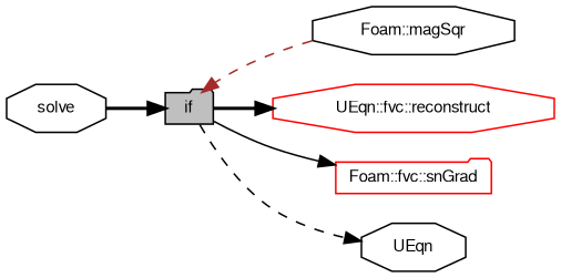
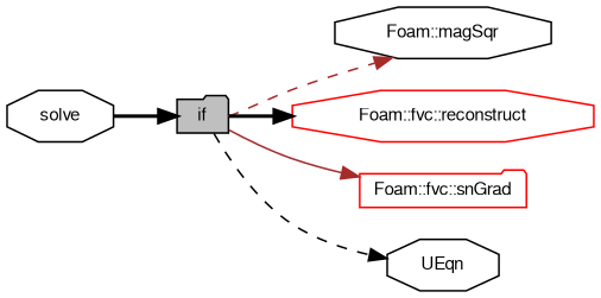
  digraph {
    rankdir=LR
    node [color=black fontname=FreeSans fontsize=10 shape=octagon]
    edge [color=black fontname=FreeSans fontsize=10 labelfontname=FreeSans labelfontsize=10 style=dashed]
    n1 [fillcolor=grey75 fontcolor=black height=0.2 label=if shape=folder style=filled width=0.4]
    n2 [height=0.2 label="Foam::magSqr" width=0.4]
-   n3 [color=red height=0.2 label="UEqn::fvc::reconstruct" width=0.4]
+   n3 [color=red height=0.2 label="Foam::fvc::reconstruct" width=0.4]
    n4 [color=red height=0.2 label="Foam::fvc::snGrad" shape=folder width=0.4]
    n5 [height=0.2 label=UEqn width=0.4]
    n6 [height=0.2 label=solve width=0.4]
-   n2 -> n1 [color=brown]
+   n1 -> n2 [color=brown]
    n1 -> n3 [style=bold]
-   n1 -> n4 [style=solid]
+   n1 -> n4 [color=brown style=solid]
    n1 -> n5
    n6 -> n1 [style=bold]
  }
